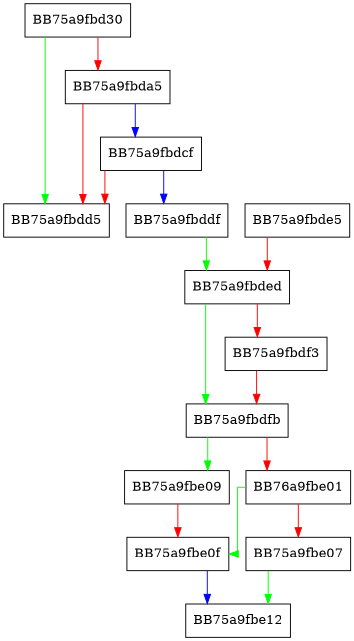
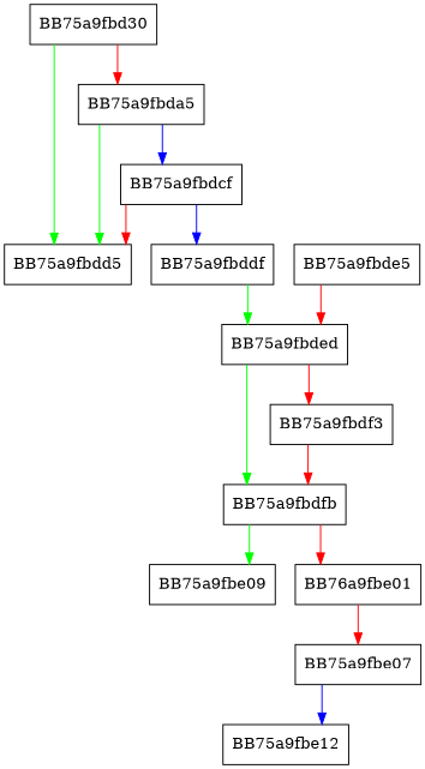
  digraph {
    splines=ortho
    node [shape=box]
    edge [color=red]
    BB75a9fbd30
    BB75a9fbdd5
    BB75a9fbda5
    BB75a9fbdcf
    BB75a9fbddf
    BB75a9fbded
    BB75a9fbdfb
    BB75a9fbdf3
    BB75a9fbde5
    BB75a9fbe09
    n11 [label=BB76a9fbe01]
-   BB75a9fbe0f
    BB75a9fbe07
    BB75a9fbe12
    BB75a9fbd30 -> BB75a9fbdd5 [color=green]
    BB75a9fbd30 -> BB75a9fbda5
-   BB75a9fbda5 -> BB75a9fbdd5
+   BB75a9fbda5 -> BB75a9fbdd5 [color=green]
    BB75a9fbda5 -> BB75a9fbdcf [color=blue]
    BB75a9fbdcf -> BB75a9fbdd5
    BB75a9fbdcf -> BB75a9fbddf [color=blue]
    BB75a9fbddf -> BB75a9fbded [color=green]
    BB75a9fbded -> BB75a9fbdfb [color=green]
    BB75a9fbded -> BB75a9fbdf3
    BB75a9fbdfb -> BB75a9fbe09 [color=green]
    BB75a9fbdfb -> n11
    BB75a9fbdf3 -> BB75a9fbdfb
    BB75a9fbde5 -> BB75a9fbded
-   BB75a9fbe09 -> BB75a9fbe0f
-   n11 -> BB75a9fbe0f [color=green]
    n11 -> BB75a9fbe07
-   BB75a9fbe0f -> BB75a9fbe12 [color=blue]
-   BB75a9fbe07 -> BB75a9fbe12 [color=green]
+   BB75a9fbe07 -> BB75a9fbe12 [color=blue]
  }
